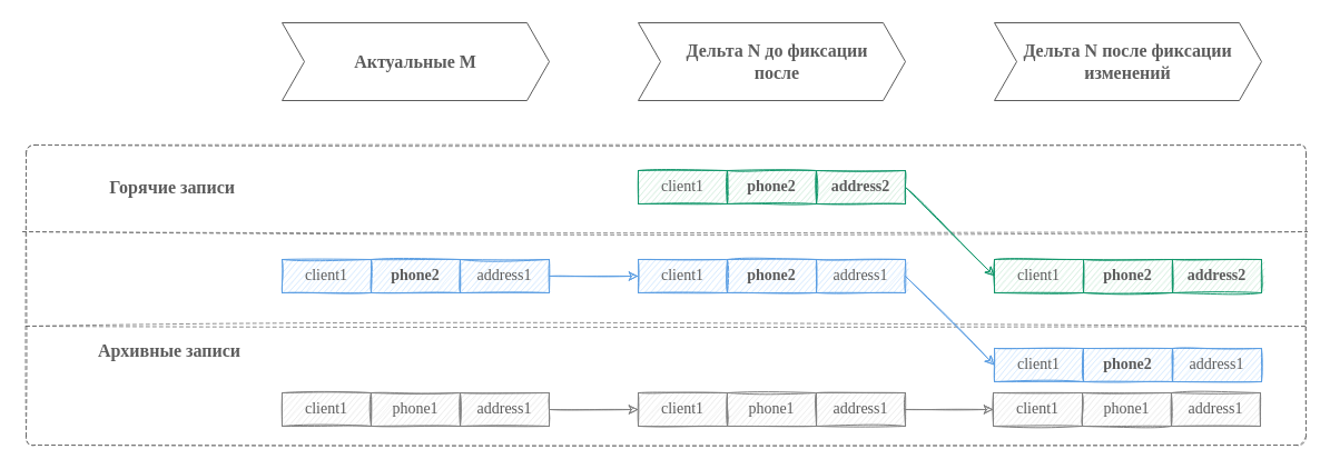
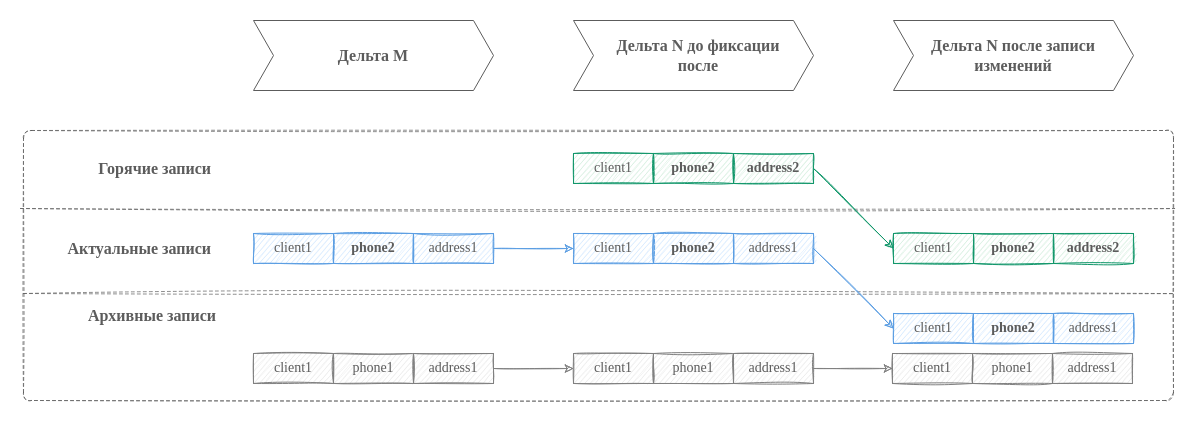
  <mxCell id="0" />
  <mxCell id="1" parent="0" />
  <mxCell id="2" value="" style="shape=step;perimeter=stepPerimeter;whiteSpace=wrap;html=1;fixedSize=1;strokeColor=#5C5C5C;" vertex="1" parent="1"><mxGeometry x="893" y="20" width="240" height="70" as="geometry" /></mxCell>
  <mxCell id="3" value="" style="shape=step;perimeter=stepPerimeter;whiteSpace=wrap;html=1;fixedSize=1;strokeColor=#5C5C5C;" vertex="1" parent="1"><mxGeometry x="573" y="20" width="240" height="70" as="geometry" /></mxCell>
  <mxCell id="4" value="" style="shape=step;perimeter=stepPerimeter;whiteSpace=wrap;html=1;fixedSize=1;strokeColor=#5C5C5C;" vertex="1" parent="1"><mxGeometry x="253" y="20" width="240" height="70" as="geometry" /></mxCell>
  <mxCell id="5" value="" style="rounded=1;whiteSpace=wrap;html=1;fillColor=none;arcSize=3;strokeColor=#5C5C5C;dashed=1;shadow=0;sketch=1;opacity=70;" vertex="1" parent="1"><mxGeometry x="23" y="130" width="1150" height="270" as="geometry" /></mxCell>
- <mxCell id="6" value="&lt;b style=&quot;color: rgb(92 , 92 , 92) ; font-family: &amp;#34;comic sans ms&amp;#34; ; font-size: 16px&quot;&gt;Актуальные M&lt;/b&gt;" style="text;html=1;strokeColor=none;fillColor=none;align=center;verticalAlign=middle;whiteSpace=wrap;rounded=0;" vertex="1" parent="1"><mxGeometry x="278" y="40" width="190" height="30" as="geometry" /></mxCell>
+ <mxCell id="6" value="&lt;b style=&quot;color: rgb(92 , 92 , 92) ; font-family: &amp;#34;comic sans ms&amp;#34; ; font-size: 16px&quot;&gt;Дельта M&lt;/b&gt;" style="text;html=1;strokeColor=none;fillColor=none;align=center;verticalAlign=middle;whiteSpace=wrap;rounded=0;" vertex="1" parent="1"><mxGeometry x="278" y="40" width="190" height="30" as="geometry" /></mxCell>
  <mxCell id="7" value="&lt;b style=&quot;color: rgb(92 , 92 , 92) ; font-family: &amp;#34;comic sans ms&amp;#34; ; font-size: 16px&quot;&gt;Дельта N до фиксации после&lt;/b&gt;" style="text;html=1;strokeColor=none;fillColor=none;align=center;verticalAlign=middle;whiteSpace=wrap;rounded=0;" vertex="1" parent="1"><mxGeometry x="603" y="40" width="190" height="30" as="geometry" /></mxCell>
- <mxCell id="8" value="&lt;b style=&quot;color: rgb(92 , 92 , 92) ; font-family: &amp;#34;comic sans ms&amp;#34; ; font-size: 16px&quot;&gt;Дельта N после фиксации изменений&lt;/b&gt;" style="text;html=1;strokeColor=none;fillColor=none;align=center;verticalAlign=middle;whiteSpace=wrap;rounded=0;" vertex="1" parent="1"><mxGeometry x="918" y="40" width="190" height="30" as="geometry" /></mxCell>
+ <mxCell id="8" value="&lt;b style=&quot;color: rgb(92 , 92 , 92) ; font-family: &amp;#34;comic sans ms&amp;#34; ; font-size: 16px&quot;&gt;Дельта N после записи изменений&lt;/b&gt;" style="text;html=1;strokeColor=none;fillColor=none;align=center;verticalAlign=middle;whiteSpace=wrap;rounded=0;" vertex="1" parent="1"><mxGeometry x="918" y="40" width="190" height="30" as="geometry" /></mxCell>
  <mxCell id="9" value="&lt;b style=&quot;color: rgb(92 , 92 , 92) ; font-family: &amp;quot;comic sans ms&amp;quot; ; font-size: 16px&quot;&gt;Горячие записи&lt;/b&gt;" style="text;html=1;strokeColor=none;fillColor=none;align=right;verticalAlign=middle;whiteSpace=wrap;rounded=0;" vertex="1" parent="1"><mxGeometry x="53" y="153" width="160" height="30" as="geometry" /></mxCell>
+ <mxCell id="10" value="&lt;b style=&quot;color: rgb(92 , 92 , 92) ; font-family: &amp;quot;comic sans ms&amp;quot; ; font-size: 16px&quot;&gt;Актуальные записи&lt;/b&gt;" style="text;html=1;strokeColor=none;fillColor=none;align=right;verticalAlign=middle;whiteSpace=wrap;rounded=0;" vertex="1" parent="1"><mxGeometry x="53" y="233" width="160" height="30" as="geometry" /></mxCell>
  <mxCell id="11" value="&lt;b style=&quot;color: rgb(92 , 92 , 92) ; font-family: &amp;#34;comic sans ms&amp;#34; ; font-size: 16px&quot;&gt;Архивные записи&lt;/b&gt;" style="text;html=1;strokeColor=none;fillColor=none;align=right;verticalAlign=middle;whiteSpace=wrap;rounded=0;" vertex="1" parent="1"><mxGeometry x="58" y="300" width="160" height="30" as="geometry" /></mxCell>
  <mxCell id="12" value="" style="endArrow=none;html=1;shadow=0;fontFamily=Comic Sans MS;fontSize=11;sketch=1;endFill=0;strokeColor=#5C5C5C;dashed=1;entryX=1.001;entryY=0.289;entryDx=0;entryDy=0;opacity=70;entryPerimeter=0;" edge="1" parent="1" target="5"><mxGeometry width="50" height="50" relative="1" as="geometry"><mxPoint x="20" y="208" as="sourcePoint" /><mxPoint x="893" y="438" as="targetPoint" /></mxGeometry></mxCell>
  <mxCell id="13" value="" style="endArrow=none;html=1;shadow=0;fontFamily=Comic Sans MS;fontSize=11;sketch=1;endFill=0;strokeColor=#5C5C5C;dashed=1;opacity=70;entryX=1;entryY=0.577;entryDx=0;entryDy=0;entryPerimeter=0;" edge="1" parent="1"><mxGeometry width="50" height="50" relative="1" as="geometry"><mxPoint x="23" y="293" as="sourcePoint" /><mxPoint x="1173" y="293.1" as="targetPoint" /></mxGeometry></mxCell>
  <mxCell id="14" value="&lt;font color=&quot;#5c5c5c&quot; style=&quot;font-size: 14px&quot;&gt;&lt;span&gt;client1&lt;br&gt;&lt;/span&gt;&lt;/font&gt;" style="rounded=0;whiteSpace=wrap;html=1;fontStyle=0;sketch=1;fontFamily=Comic Sans MS;strokeColor=#12976B;fillColor=#CCEBD8;" vertex="1" parent="1"><mxGeometry x="573" y="153" width="80" height="30" as="geometry" /></mxCell>
  <mxCell id="15" value="&lt;font color=&quot;#5c5c5c&quot; style=&quot;font-size: 14px&quot;&gt;&lt;span&gt;&lt;b&gt;phone2&lt;/b&gt;&lt;br&gt;&lt;/span&gt;&lt;/font&gt;" style="rounded=0;whiteSpace=wrap;html=1;fontStyle=0;sketch=1;fontFamily=Comic Sans MS;strokeColor=#12976B;fillColor=#CCEBD8;" vertex="1" parent="1"><mxGeometry x="653" y="153" width="80" height="30" as="geometry" /></mxCell>
  <mxCell id="16" value="&lt;font color=&quot;#5c5c5c&quot; style=&quot;font-size: 14px&quot;&gt;&lt;span&gt;&lt;b&gt;address2&lt;/b&gt;&lt;br&gt;&lt;/span&gt;&lt;/font&gt;" style="rounded=0;whiteSpace=wrap;html=1;fontStyle=0;sketch=1;fontFamily=Comic Sans MS;strokeColor=#12976B;fillColor=#CCEBD8;" vertex="1" parent="1"><mxGeometry x="733" y="153" width="80" height="30" as="geometry" /></mxCell>
  <mxCell id="17" value="&lt;font color=&quot;#5c5c5c&quot; style=&quot;font-size: 14px&quot;&gt;&lt;span&gt;client1&lt;br&gt;&lt;/span&gt;&lt;/font&gt;" style="rounded=0;whiteSpace=wrap;html=1;fontStyle=0;sketch=1;fontFamily=Comic Sans MS;strokeColor=#5B9EE3;fillColor=#CCE4FF;" vertex="1" parent="1"><mxGeometry x="573" y="233" width="80" height="30" as="geometry" /></mxCell>
  <mxCell id="18" value="&lt;font color=&quot;#5c5c5c&quot; style=&quot;font-size: 14px&quot;&gt;&lt;span&gt;&lt;b&gt;phone2&lt;/b&gt;&lt;br&gt;&lt;/span&gt;&lt;/font&gt;" style="rounded=0;whiteSpace=wrap;html=1;fontStyle=0;sketch=1;fontFamily=Comic Sans MS;strokeColor=#5B9EE3;fillColor=#CCE4FF;" vertex="1" parent="1"><mxGeometry x="653" y="233" width="80" height="30" as="geometry" /></mxCell>
  <mxCell id="19" value="&lt;font color=&quot;#5c5c5c&quot; style=&quot;font-size: 14px&quot;&gt;&lt;span&gt;address1&lt;br&gt;&lt;/span&gt;&lt;/font&gt;" style="rounded=0;whiteSpace=wrap;html=1;fontStyle=0;sketch=1;fontFamily=Comic Sans MS;strokeColor=#5B9EE3;fillColor=#CCE4FF;" vertex="1" parent="1"><mxGeometry x="733" y="233" width="80" height="30" as="geometry" /></mxCell>
  <mxCell id="20" value="&lt;font color=&quot;#5c5c5c&quot; style=&quot;font-size: 14px&quot;&gt;&lt;span&gt;client1&lt;br&gt;&lt;/span&gt;&lt;/font&gt;" style="rounded=0;whiteSpace=wrap;html=1;fontStyle=0;sketch=1;fontFamily=Comic Sans MS;strokeColor=#12976B;fillColor=#CCEBD8;" vertex="1" parent="1"><mxGeometry x="893" y="233" width="80" height="30" as="geometry" /></mxCell>
  <mxCell id="21" value="&lt;font color=&quot;#5c5c5c&quot; style=&quot;font-size: 14px&quot;&gt;&lt;span&gt;&lt;b&gt;phone2&lt;/b&gt;&lt;br&gt;&lt;/span&gt;&lt;/font&gt;" style="rounded=0;whiteSpace=wrap;html=1;fontStyle=0;sketch=1;fontFamily=Comic Sans MS;strokeColor=#12976B;fillColor=#CCEBD8;" vertex="1" parent="1"><mxGeometry x="973" y="233" width="80" height="30" as="geometry" /></mxCell>
  <mxCell id="22" value="&lt;font color=&quot;#5c5c5c&quot; style=&quot;font-size: 14px&quot;&gt;&lt;span&gt;&lt;b&gt;address2&lt;/b&gt;&lt;br&gt;&lt;/span&gt;&lt;/font&gt;" style="rounded=0;whiteSpace=wrap;html=1;fontStyle=0;sketch=1;fontFamily=Comic Sans MS;strokeColor=#12976B;fillColor=#CCEBD8;" vertex="1" parent="1"><mxGeometry x="1053" y="233" width="80" height="30" as="geometry" /></mxCell>
  <mxCell id="23" value="&lt;font color=&quot;#5c5c5c&quot; style=&quot;font-size: 14px&quot;&gt;&lt;span&gt;client1&lt;br&gt;&lt;/span&gt;&lt;/font&gt;" style="rounded=0;whiteSpace=wrap;html=1;fontStyle=0;sketch=1;fontFamily=Comic Sans MS;strokeColor=#808080;fillColor=#E6E6E6;" vertex="1" parent="1"><mxGeometry x="253" y="353" width="80" height="30" as="geometry" /></mxCell>
  <mxCell id="24" value="&lt;font color=&quot;#5c5c5c&quot; style=&quot;font-size: 14px&quot;&gt;&lt;span&gt;phone1&lt;br&gt;&lt;/span&gt;&lt;/font&gt;" style="rounded=0;whiteSpace=wrap;html=1;fontStyle=0;sketch=1;fontFamily=Comic Sans MS;strokeColor=#808080;fillColor=#E6E6E6;" vertex="1" parent="1"><mxGeometry x="333" y="353" width="80" height="30" as="geometry" /></mxCell>
  <mxCell id="25" value="&lt;font color=&quot;#5c5c5c&quot; style=&quot;font-size: 14px&quot;&gt;&lt;span&gt;address1&lt;br&gt;&lt;/span&gt;&lt;/font&gt;" style="rounded=0;whiteSpace=wrap;html=1;fontStyle=0;sketch=1;fontFamily=Comic Sans MS;strokeColor=#808080;fillColor=#E6E6E6;" vertex="1" parent="1"><mxGeometry x="413" y="353" width="80" height="30" as="geometry" /></mxCell>
  <mxCell id="26" value="&lt;font color=&quot;#5c5c5c&quot; style=&quot;font-size: 14px&quot;&gt;&lt;span&gt;client1&lt;br&gt;&lt;/span&gt;&lt;/font&gt;" style="rounded=0;whiteSpace=wrap;html=1;fontStyle=0;sketch=1;fontFamily=Comic Sans MS;strokeColor=#5B9EE3;fillColor=#CCE4FF;" vertex="1" parent="1"><mxGeometry x="893" y="313" width="80" height="30" as="geometry" /></mxCell>
  <mxCell id="27" value="&lt;font color=&quot;#5c5c5c&quot; style=&quot;font-size: 14px&quot;&gt;&lt;span&gt;&lt;b&gt;phone2&lt;/b&gt;&lt;br&gt;&lt;/span&gt;&lt;/font&gt;" style="rounded=0;whiteSpace=wrap;html=1;fontStyle=0;sketch=1;fontFamily=Comic Sans MS;strokeColor=#5B9EE3;fillColor=#CCE4FF;" vertex="1" parent="1"><mxGeometry x="973" y="313" width="80" height="30" as="geometry" /></mxCell>
  <mxCell id="28" value="&lt;font color=&quot;#5c5c5c&quot; style=&quot;font-size: 14px&quot;&gt;&lt;span&gt;address1&lt;br&gt;&lt;/span&gt;&lt;/font&gt;" style="rounded=0;whiteSpace=wrap;html=1;fontStyle=0;sketch=1;fontFamily=Comic Sans MS;strokeColor=#5B9EE3;fillColor=#CCE4FF;" vertex="1" parent="1"><mxGeometry x="1053" y="313" width="80" height="30" as="geometry" /></mxCell>
  <mxCell id="29" value="&lt;font color=&quot;#5c5c5c&quot; style=&quot;font-size: 14px&quot;&gt;&lt;span&gt;client1&lt;br&gt;&lt;/span&gt;&lt;/font&gt;" style="rounded=0;whiteSpace=wrap;html=1;fontStyle=0;sketch=1;fontFamily=Comic Sans MS;strokeColor=#5B9EE3;fillColor=#CCE4FF;" vertex="1" parent="1"><mxGeometry x="253" y="233" width="80" height="30" as="geometry" /></mxCell>
  <mxCell id="30" value="&lt;font color=&quot;#5c5c5c&quot; style=&quot;font-size: 14px&quot;&gt;&lt;span&gt;&lt;b&gt;phone2&lt;/b&gt;&lt;br&gt;&lt;/span&gt;&lt;/font&gt;" style="rounded=0;whiteSpace=wrap;html=1;fontStyle=0;sketch=1;fontFamily=Comic Sans MS;strokeColor=#5B9EE3;fillColor=#CCE4FF;" vertex="1" parent="1"><mxGeometry x="333" y="233" width="80" height="30" as="geometry" /></mxCell>
  <mxCell id="31" value="&lt;font color=&quot;#5c5c5c&quot; style=&quot;font-size: 14px&quot;&gt;&lt;span&gt;address1&lt;br&gt;&lt;/span&gt;&lt;/font&gt;" style="rounded=0;whiteSpace=wrap;html=1;fontStyle=0;sketch=1;fontFamily=Comic Sans MS;strokeColor=#5B9EE3;fillColor=#CCE4FF;" vertex="1" parent="1"><mxGeometry x="413" y="233" width="80" height="30" as="geometry" /></mxCell>
  <mxCell id="32" value="&lt;font color=&quot;#5c5c5c&quot; style=&quot;font-size: 14px&quot;&gt;&lt;span&gt;client1&lt;br&gt;&lt;/span&gt;&lt;/font&gt;" style="rounded=0;whiteSpace=wrap;html=1;fontStyle=0;sketch=1;fontFamily=Comic Sans MS;strokeColor=#808080;fillColor=#E6E6E6;" vertex="1" parent="1"><mxGeometry x="892" y="353" width="80" height="30" as="geometry" /></mxCell>
  <mxCell id="33" value="&lt;font color=&quot;#5c5c5c&quot; style=&quot;font-size: 14px&quot;&gt;&lt;span&gt;phone1&lt;br&gt;&lt;/span&gt;&lt;/font&gt;" style="rounded=0;whiteSpace=wrap;html=1;fontStyle=0;sketch=1;fontFamily=Comic Sans MS;strokeColor=#808080;fillColor=#E6E6E6;" vertex="1" parent="1"><mxGeometry x="972" y="353" width="80" height="30" as="geometry" /></mxCell>
  <mxCell id="34" value="&lt;font color=&quot;#5c5c5c&quot; style=&quot;font-size: 14px&quot;&gt;&lt;span&gt;address1&lt;br&gt;&lt;/span&gt;&lt;/font&gt;" style="rounded=0;whiteSpace=wrap;html=1;fontStyle=0;sketch=1;fontFamily=Comic Sans MS;strokeColor=#808080;fillColor=#E6E6E6;" vertex="1" parent="1"><mxGeometry x="1052" y="353" width="80" height="30" as="geometry" /></mxCell>
  <mxCell id="35" value="&lt;font color=&quot;#5c5c5c&quot; style=&quot;font-size: 14px&quot;&gt;&lt;span&gt;client1&lt;br&gt;&lt;/span&gt;&lt;/font&gt;" style="rounded=0;whiteSpace=wrap;html=1;fontStyle=0;sketch=1;fontFamily=Comic Sans MS;strokeColor=#808080;fillColor=#E6E6E6;" vertex="1" parent="1"><mxGeometry x="573" y="353" width="80" height="30" as="geometry" /></mxCell>
  <mxCell id="36" value="&lt;font color=&quot;#5c5c5c&quot; style=&quot;font-size: 14px&quot;&gt;&lt;span&gt;phone1&lt;br&gt;&lt;/span&gt;&lt;/font&gt;" style="rounded=0;whiteSpace=wrap;html=1;fontStyle=0;sketch=1;fontFamily=Comic Sans MS;strokeColor=#808080;fillColor=#E6E6E6;" vertex="1" parent="1"><mxGeometry x="653" y="353" width="80" height="30" as="geometry" /></mxCell>
  <mxCell id="37" value="&lt;font color=&quot;#5c5c5c&quot; style=&quot;font-size: 14px&quot;&gt;&lt;span&gt;address1&lt;br&gt;&lt;/span&gt;&lt;/font&gt;" style="rounded=0;whiteSpace=wrap;html=1;fontStyle=0;sketch=1;fontFamily=Comic Sans MS;strokeColor=#808080;fillColor=#E6E6E6;" vertex="1" parent="1"><mxGeometry x="733" y="353" width="80" height="30" as="geometry" /></mxCell>
  <mxCell id="38" value="" style="endArrow=classic;html=1;shadow=0;fontFamily=Comic Sans MS;fontSize=11;sketch=1;strokeColor=#12976B;entryX=0;entryY=0.5;entryDx=0;entryDy=0;exitX=1;exitY=0.5;exitDx=0;exitDy=0;" edge="1" parent="1" source="16" target="20"><mxGeometry width="50" height="50" relative="1" as="geometry"><mxPoint x="893" y="173" as="sourcePoint" /><mxPoint x="974" y="263" as="targetPoint" /></mxGeometry></mxCell>
  <mxCell id="39" value="" style="endArrow=classic;html=1;shadow=0;fontFamily=Comic Sans MS;fontSize=11;sketch=1;exitX=1;exitY=0.5;exitDx=0;exitDy=0;strokeColor=#5B9EE3;entryX=0;entryY=0.5;entryDx=0;entryDy=0;" edge="1" parent="1" source="19" target="26"><mxGeometry width="50" height="50" relative="1" as="geometry"><mxPoint x="883" y="263" as="sourcePoint" /><mxPoint x="963" y="353" as="targetPoint" /></mxGeometry></mxCell>
  <mxCell id="40" value="" style="endArrow=classic;html=1;shadow=0;fontFamily=Comic Sans MS;fontSize=11;sketch=1;exitX=1;exitY=0.5;exitDx=0;exitDy=0;strokeColor=#5B9EE3;" edge="1" parent="1" source="31"><mxGeometry width="50" height="50" relative="1" as="geometry"><mxPoint x="913" y="348" as="sourcePoint" /><mxPoint x="573" y="248" as="targetPoint" /></mxGeometry></mxCell>
  <mxCell id="41" value="" style="endArrow=classic;html=1;shadow=0;fontFamily=Comic Sans MS;fontSize=11;sketch=1;exitX=1;exitY=0.5;exitDx=0;exitDy=0;strokeColor=#808080;" edge="1" parent="1" source="25"><mxGeometry width="50" height="50" relative="1" as="geometry"><mxPoint x="553" y="248" as="sourcePoint" /><mxPoint x="573" y="368" as="targetPoint" /></mxGeometry></mxCell>
  <mxCell id="42" value="" style="endArrow=classic;html=1;shadow=0;fontFamily=Comic Sans MS;fontSize=11;sketch=1;exitX=1;exitY=0.5;exitDx=0;exitDy=0;strokeColor=#808080;entryX=0;entryY=0.5;entryDx=0;entryDy=0;" edge="1" parent="1" source="37" target="32"><mxGeometry width="50" height="50" relative="1" as="geometry"><mxPoint x="643" y="378" as="sourcePoint" /><mxPoint x="703" y="378" as="targetPoint" /></mxGeometry></mxCell>
